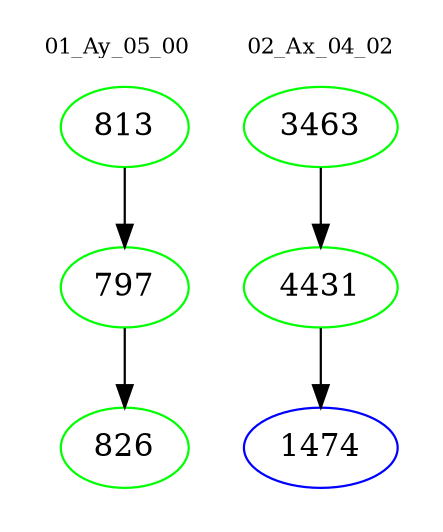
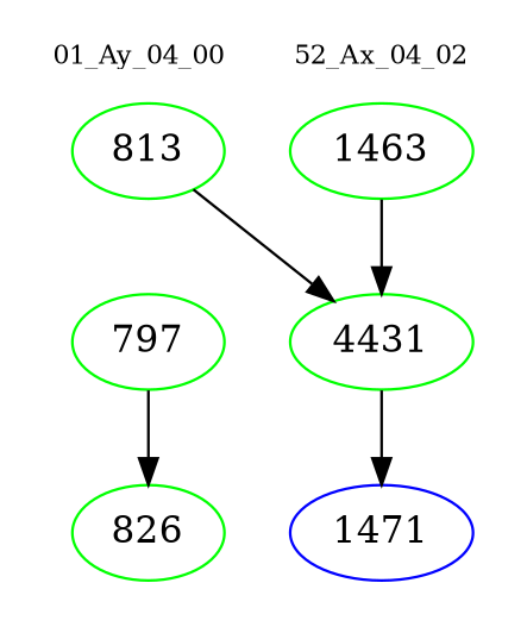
  digraph {
    node [color=green]
    edge [color=black]
    n1 [label=813]
    n2 [label=797]
    n3 [label=826]
-   n4 [label=3463]
+   n4 [label=1463]
    n5 [label=4431]
-   n6 [color=blue label=1474]
+   n6 [color=blue label=1471]
    subgraph cluster_1 {
      color=white
      fontsize=10
-     label="01_Ay_05_00"
+     label="01_Ay_04_00"
      n1
      n2
      n3
    }
    subgraph cluster_2 {
      color=white
      fontsize=10
-     label="02_Ax_04_02"
+     label="52_Ax_04_02"
      n4
      n5
      n6
    }
-   n1 -> n2
+   n1 -> n5
    n2 -> n3
    n4 -> n5
    n5 -> n6
  }
